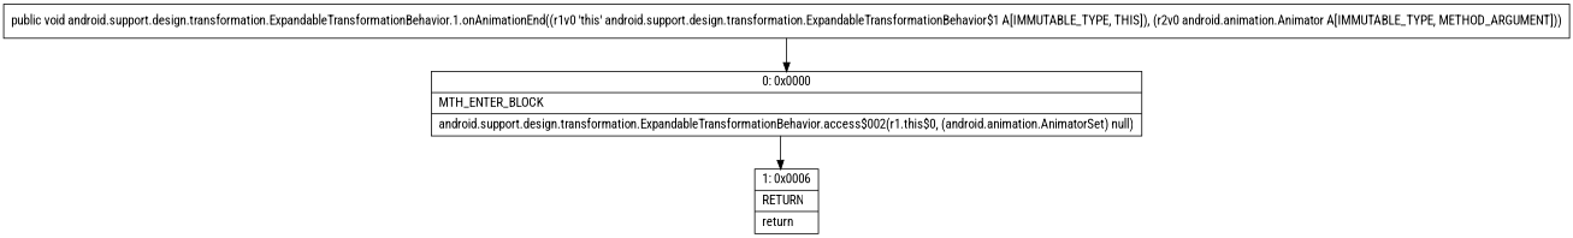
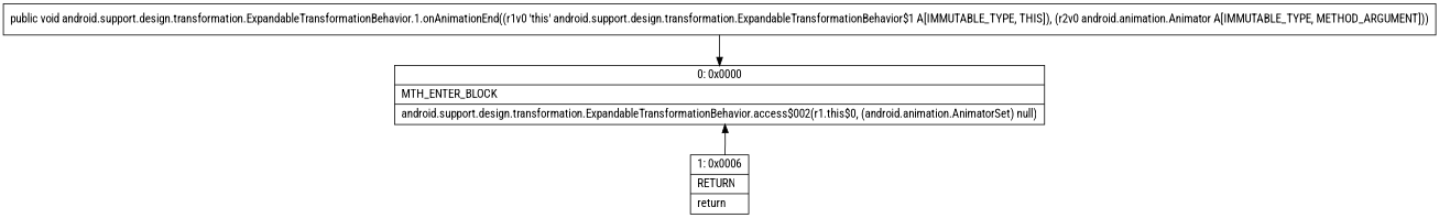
  digraph {
    fontname="Roboto Condensed"
    node [shape=record fontname="Roboto Condensed"]
    edge [fontname="Roboto Condensed"]
    n1 [label="{0\:\ 0x0000|MTH_ENTER_BLOCK\l|android.support.design.transformation.ExpandableTransformationBehavior.access$002(r1.this$0, (android.animation.AnimatorSet) null)\l}"]
    n2 [label="{1\:\ 0x0006|RETURN\l|return\l}"]
    n3 [label="{public void android.support.design.transformation.ExpandableTransformationBehavior.1.onAnimationEnd((r1v0 'this' android.support.design.transformation.ExpandableTransformationBehavior$1 A[IMMUTABLE_TYPE, THIS]), (r2v0 android.animation.Animator A[IMMUTABLE_TYPE, METHOD_ARGUMENT])) }"]
-   n1 -> n2
+   n2 -> n1
    n3 -> n1
  }
